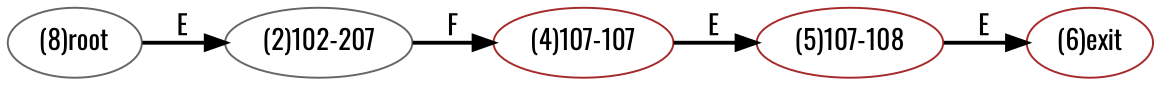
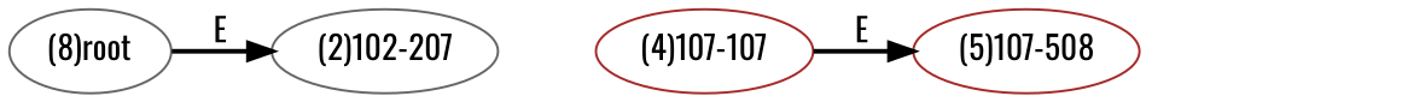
  digraph {
    fontname=Oswald
    rankdir=LR
    node [color=brown fontname=Oswald]
    edge [fontname=Oswald style=bold]
    n1 [color=gray40 label="(8)root"]
    n2 [color=gray40 label="(2)102-207"]
    n3 [label="(4)107-107"]
-   n4 [label="(5)107-108"]
-   n5 [label="(6)exit"]
+   n4 [label="(5)107-508"]
    n1 -> n2 [label=E]
-   n2 -> n3 [label=F]
    n3 -> n4 [label=E]
-   n4 -> n5 [label=E]
  }
